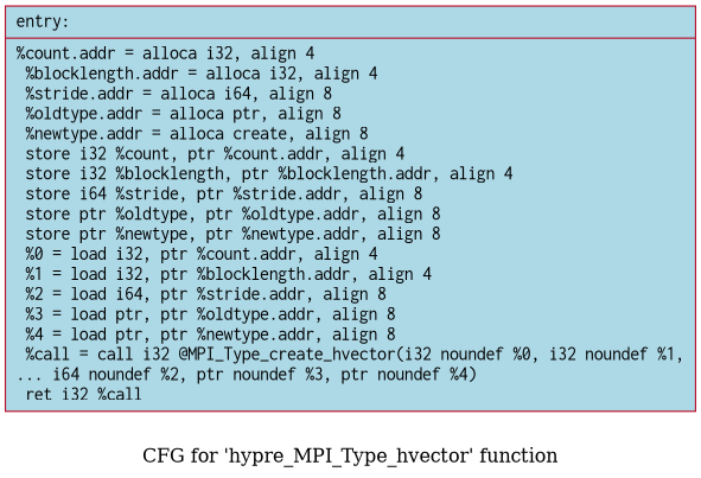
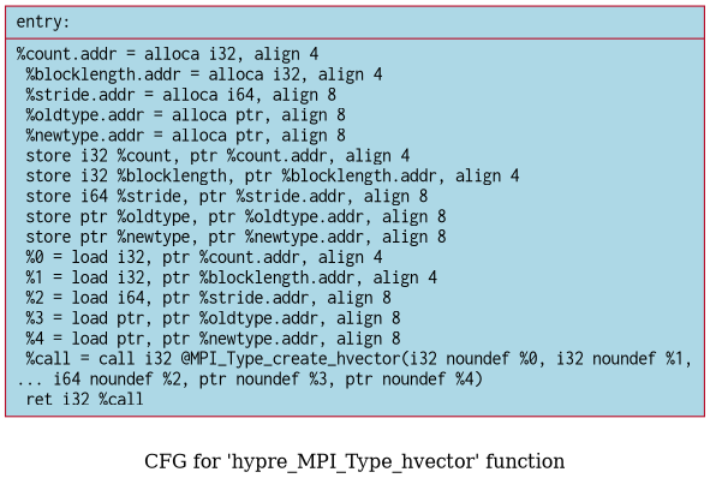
  digraph {
    label="CFG for 'hypre_MPI_Type_hvector' function"
-   n1 [color="#b70d28ff" fillcolor=lightblue fontname=Courier label="{entry:\l|  %count.addr = alloca i32, align 4\l  %blocklength.addr = alloca i32, align 4\l  %stride.addr = alloca i64, align 8\l  %oldtype.addr = alloca ptr, align 8\l  %newtype.addr = alloca create, align 8\l  store i32 %count, ptr %count.addr, align 4\l  store i32 %blocklength, ptr %blocklength.addr, align 4\l  store i64 %stride, ptr %stride.addr, align 8\l  store ptr %oldtype, ptr %oldtype.addr, align 8\l  store ptr %newtype, ptr %newtype.addr, align 8\l  %0 = load i32, ptr %count.addr, align 4\l  %1 = load i32, ptr %blocklength.addr, align 4\l  %2 = load i64, ptr %stride.addr, align 8\l  %3 = load ptr, ptr %oldtype.addr, align 8\l  %4 = load ptr, ptr %newtype.addr, align 8\l  %call = call i32 @MPI_Type_create_hvector(i32 noundef %0, i32 noundef %1,\l... i64 noundef %2, ptr noundef %3, ptr noundef %4)\l  ret i32 %call\l}" shape=record style=filled]
+   n1 [color="#b70d28ff" fillcolor=lightblue fontname=Courier label="{entry:\l|  %count.addr = alloca i32, align 4\l  %blocklength.addr = alloca i32, align 4\l  %stride.addr = alloca i64, align 8\l  %oldtype.addr = alloca ptr, align 8\l  %newtype.addr = alloca ptr, align 8\l  store i32 %count, ptr %count.addr, align 4\l  store i32 %blocklength, ptr %blocklength.addr, align 4\l  store i64 %stride, ptr %stride.addr, align 8\l  store ptr %oldtype, ptr %oldtype.addr, align 8\l  store ptr %newtype, ptr %newtype.addr, align 8\l  %0 = load i32, ptr %count.addr, align 4\l  %1 = load i32, ptr %blocklength.addr, align 4\l  %2 = load i64, ptr %stride.addr, align 8\l  %3 = load ptr, ptr %oldtype.addr, align 8\l  %4 = load ptr, ptr %newtype.addr, align 8\l  %call = call i32 @MPI_Type_create_hvector(i32 noundef %0, i32 noundef %1,\l... i64 noundef %2, ptr noundef %3, ptr noundef %4)\l  ret i32 %call\l}" shape=record style=filled]
  }
